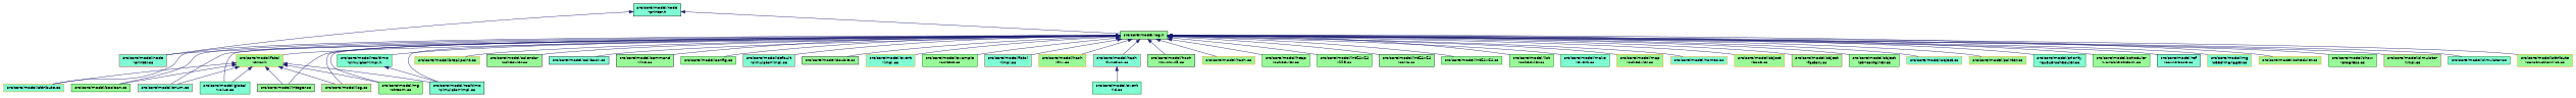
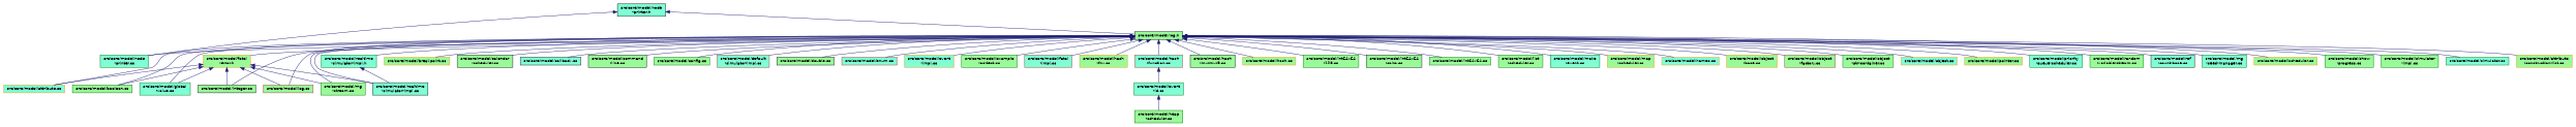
  digraph {
    node [color=darkgreen fillcolor=palegreen fontname=Helvetica fontsize=10 shape=record style=filled]
    edge [color=midnightblue dir=back fontname=Helvetica fontsize=10 labelfontname=Helvetica labelfontsize=10 style=solid]
    n1 [color=black fillcolor=aquamarine fontcolor=black height=0.2 label="src/core/model/node\l-printer.h" width=0.4]
    n2 [color=black height=0.2 label="src/core/model/log.h" width=0.4]
-   n3 [color=brown fillcolor=aquamarine height=0.2 label="src/core/model/node\l-printer.cc" width=0.4]
+   n3 [fillcolor=aquamarine height=0.2 label="src/core/model/node\l-printer.cc" width=0.4]
    n4 [color=darkorange height=0.2 label="src/core/model/attribute\l-construction-list.cc" width=0.4]
    n5 [color=darkorange fillcolor=aquamarine height=0.2 label="src/core/model/attribute.cc" width=0.4]
    n6 [height=0.2 label="src/core/model/boolean.cc" width=0.4]
    n7 [color=darkorange height=0.2 label="src/core/model/breakpoint.cc" width=0.4]
    n8 [color=black height=0.2 label="src/core/model/calendar\l-scheduler.cc" width=0.4]
    n9 [color=black fillcolor=aquamarine height=0.2 label="src/core/model/callback.cc" width=0.4]
    n10 [color=black height=0.2 label="src/core/model/command\l-line.cc" width=0.4]
    n11 [height=0.2 label="src/core/model/config.cc" width=0.4]
    n12 [color=brown fillcolor=aquamarine height=0.2 label="src/core/model/default\l-simulator-impl.cc" width=0.4]
    n13 [color=black height=0.2 label="src/core/model/double.cc" width=0.4]
    n14 [color=brown fillcolor=aquamarine height=0.2 label="src/core/model/enum.cc" width=0.4]
    n15 [color=darkorange fillcolor=aquamarine height=0.2 label="src/core/model/event\l-impl.cc" width=0.4]
    n16 [height=0.2 label="src/core/model/example\l-as-test.cc" width=0.4]
    n17 [color=darkorange height=0.2 label="src/core/model/fatal\l-error.h" width=0.4]
    n18 [fillcolor=aquamarine height=0.2 label="src/core/model/global\l-value.cc" width=0.4]
    n19 [color=black height=0.2 label="src/core/model/integer.cc" width=0.4]
    n20 [color=brown height=0.2 label="src/core/model/log.cc" width=0.4]
    n21 [color=black fillcolor=aquamarine height=0.2 label="src/core/model/realtime\l-simulator-impl.cc" width=0.4]
    n22 [height=0.2 label="src/core/model/rng\l-stream.cc" width=0.4]
    n23 [color=brown fillcolor=aquamarine height=0.2 label="src/core/model/fatal\l-impl.cc" width=0.4]
    n24 [color=darkorange height=0.2 label="src/core/model/hash\l-fnv.cc" width=0.4]
    n25 [color=brown fillcolor=aquamarine height=0.2 label="src/core/model/hash\l-function.cc" width=0.4]
-   n26 [color=black height=0.2 label="src/core/model/hash\l-murmur3.cc" width=0.4]
+   n26 [color=black height=0.2 label="src/src/model/hash\l-murmur3.cc" width=0.4]
    n27 [color=darkorange height=0.2 label="src/core/model/hash.cc" width=0.4]
    n28 [height=0.2 label="src/core/model/heap\l-scheduler.cc" width=0.4]
    n29 [height=0.2 label="src/core/model/int64x64\l-128.cc" width=0.4]
    n30 [color=black height=0.2 label="src/core/model/int64x64\l-cairo.cc" width=0.4]
    n31 [height=0.2 label="src/core/model/int64x64.cc" width=0.4]
    n32 [height=0.2 label="src/core/model/list\l-scheduler.cc" width=0.4]
    n33 [fillcolor=aquamarine height=0.2 label="src/core/model/make\l-event.cc" width=0.4]
    n34 [color=darkorange height=0.2 label="src/core/model/map\l-scheduler.cc" width=0.4]
    n35 [color=darkorange fillcolor=aquamarine height=0.2 label="src/core/model/names.cc" width=0.4]
    n36 [color=darkorange height=0.2 label="src/core/model/object\l-base.cc" width=0.4]
    n37 [color=brown height=0.2 label="src/core/model/object\l-factory.cc" width=0.4]
    n38 [height=0.2 label="src/core/model/object\l-ptr-container.cc" width=0.4]
    n39 [color=darkorange fillcolor=aquamarine height=0.2 label="src/core/model/object.cc" width=0.4]
    n40 [color=darkorange height=0.2 label="src/core/model/pointer.cc" width=0.4]
    n41 [fillcolor=aquamarine height=0.2 label="src/core/model/priority\l-queue-scheduler.cc" width=0.4]
-   n42 [height=0.2 label="src/core/model/scheduler\l-variable-stream.cc" width=0.4]
+   n42 [height=0.2 label="src/core/model/random\l-variable-stream.cc" width=0.4]
    n43 [fillcolor=aquamarine height=0.2 label="src/core/model/realtime\l-simulator-impl.h" width=0.4]
    n44 [color=black fillcolor=aquamarine height=0.2 label="src/core/model/ref\l-count-base.cc" width=0.4]
-   n45 [color=darkorange fillcolor=aquamarine height=0.2 label="src/core/model/rng\l-seed-manager.cc" width=0.4]
+   n45 [fillcolor=aquamarine height=0.2 label="src/core/model/rng\l-seed-manager.cc" width=0.4]
    n46 [color=darkorange height=0.2 label="src/core/model/scheduler.cc" width=0.4]
    n47 [height=0.2 label="src/core/model/show\l-progress.cc" width=0.4]
-   n48 [color=brown height=0.2 label="src/core/model/simulator\l-impl.cc" width=0.4]
+   n48 [height=0.2 label="src/core/model/simulator\l-impl.cc" width=0.4]
    n49 [fillcolor=aquamarine height=0.2 label="src/core/model/simulator.cc" width=0.4]
    n50 [fillcolor=aquamarine height=0.2 label="src/core/model/event\l-id.cc" width=0.4]
    n1 -> n2
    n1 -> n3
    n2 -> n3
    n2 -> n4
    n2 -> n5
    n2 -> n6
    n2 -> n7
    n2 -> n8
    n2 -> n9
    n2 -> n10
    n2 -> n11
    n2 -> n12
    n2 -> n13
    n2 -> n14
    n2 -> n15
    n2 -> n16
    n2 -> n17
    n2 -> n18
    n2 -> n19
    n2 -> n20
    n2 -> n21
    n2 -> n22
    n2 -> n23
    n2 -> n24
    n2 -> n25
    n2 -> n26
    n2 -> n27
-   n2 -> n28
+   n50 -> n28
    n2 -> n29
    n2 -> n30
    n2 -> n31
    n2 -> n32
    n2 -> n33
    n2 -> n34
    n2 -> n35
    n2 -> n36
    n2 -> n37
    n2 -> n38
    n2 -> n39
    n2 -> n40
    n2 -> n41
    n2 -> n42
    n2 -> n43
    n2 -> n44
    n2 -> n45
    n2 -> n46
    n2 -> n47
    n2 -> n48
    n2 -> n49
    n17 -> n5
    n17 -> n6
-   n17 -> n14
    n17 -> n18
    n17 -> n19
    n17 -> n20
    n17 -> n21
    n17 -> n22
    n25 -> n50
    n43 -> n21
  }
